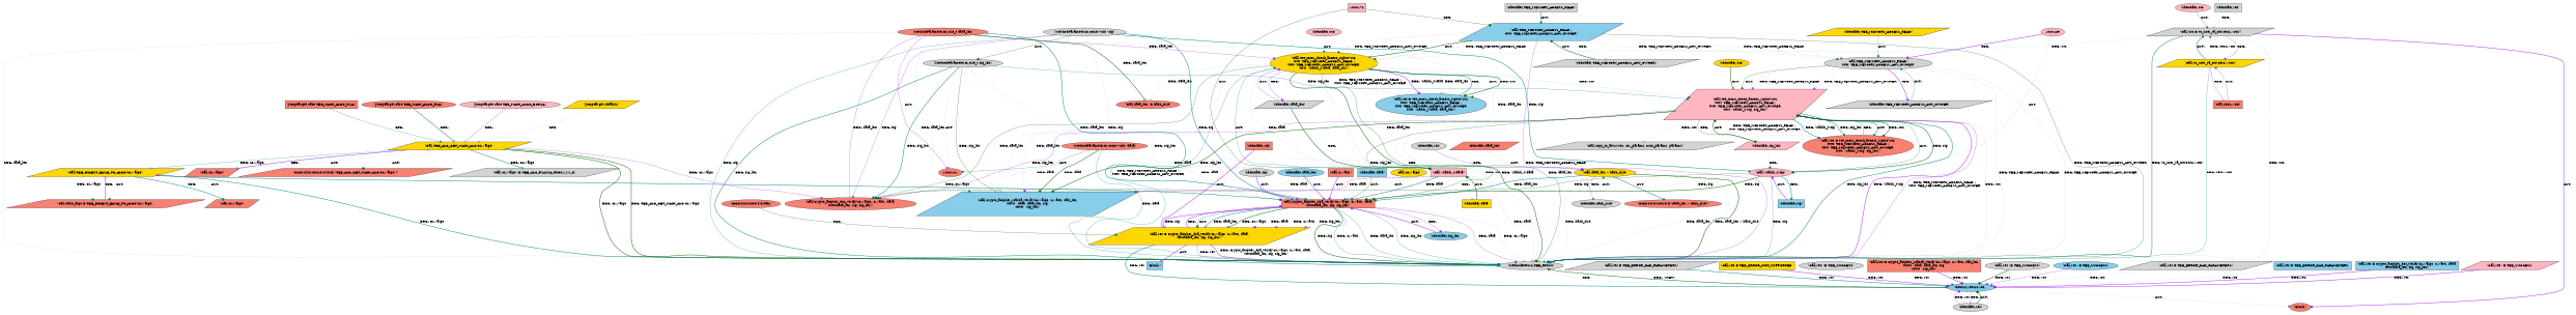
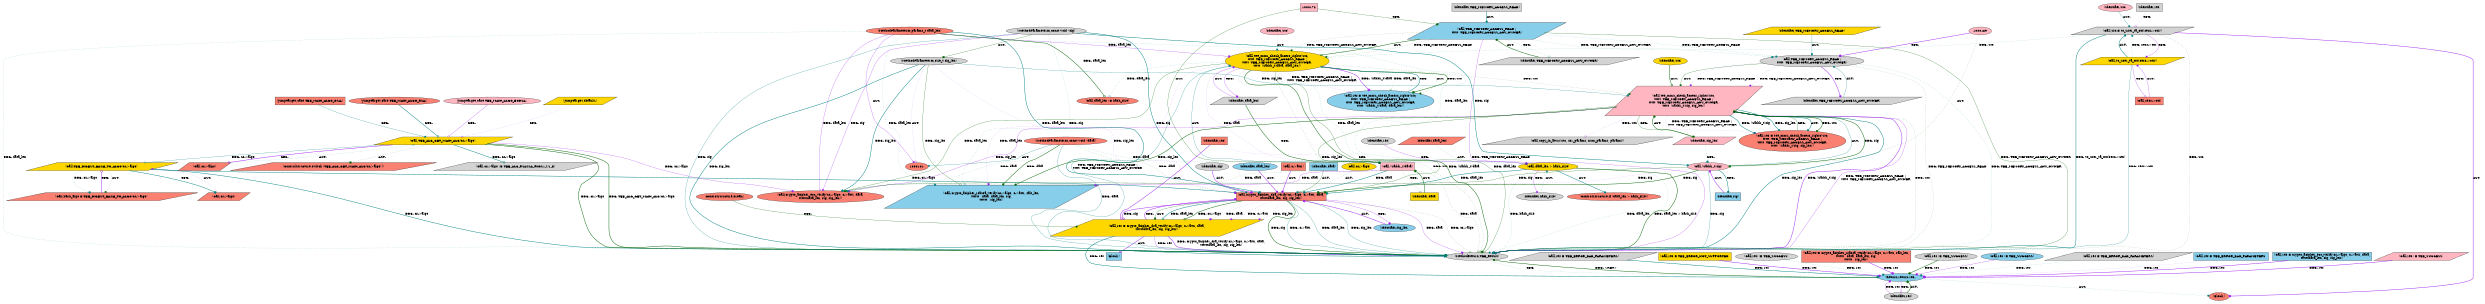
  digraph {
    node [fillcolor=salmon shape=ellipse style=filled]
    edge [arrowhead=dot color=teal style=bold]
    n1 [label="(Call,crypto_acipher_dsa_verify(cs->algo, o->attr, data,\n\t\t\t\t\t\tdata_len, sig, sig_len))" shape=box]
    n2 [fillcolor=gold label="(Call,res = crypto_acipher_dsa_verify(cs->algo, o->attr, data,\n\t\t\t\t\t\tdata_len, sig, sig_len))" shape=parallelogram]
    n3 [fillcolor=skyblue label="(Identifier,sig_len)"]
    n4 [fillcolor=lightgrey label="(MethodReturn,TEE_Result)"]
    n5 [fillcolor=skyblue label="(Return,return res;)"]
    n6 [fillcolor=skyblue label="(Block,)" shape=box]
    n7 [fillcolor=gold label="(Call,TEE_DIGEST_HASH_TO_ALGO(cs->algo))" shape=parallelogram]
    n8 [label="(Call,hash_algo = TEE_DIGEST_HASH_TO_ALGO(cs->algo))" shape=parallelogram]
    n9 [label="(Call,cs->algo)" shape=parallelogram]
    n10 [fillcolor=gold label="(Call,TEE_ALG_GET_MAIN_ALG(cs->algo))" shape=parallelogram]
    n11 [label="(Call,cs->algo)" shape=parallelogram]
    n12 [label="(ControlStructure,switch (TEE_ALG_GET_MAIN_ALG(cs->algo)))" shape=parallelogram]
    n13 [label="(Call,crypto_acipher_ecc_verify(cs->algo, o->attr, data,\n\t\t\t\t\t\tdata_len, sig, sig_len))"]
    n14 [fillcolor=lightgrey label="(Call,cs->algo != TEE_ALG_RSASSA_PKCS1_V1_5)" shape=parallelogram]
    n15 [fillcolor=lightpink label="(Call,(uaddr_t)data)" shape=box]
    n16 [fillcolor=gold label="(Call,tee_mmu_check_access_rights(utc,\n\t\t\t\t\t  TEE_MEMORY_ACCESS_READ |\n\t\t\t\t\t  TEE_MEMORY_ACCESS_ANY_OWNER,\n\t\t\t\t\t  (uaddr_t)data, data_len))"]
    n17 [fillcolor=gold label="(Identifier,data)" shape=box]
    n18 [fillcolor=skyblue label="(Call,crypto_acipher_rsassa_verify(cs->algo, o->attr, salt_len,\n\t\t\t\t\t\t   data, data_len, sig,\n\t\t\t\t\t\t   sig_len))" shape=parallelogram]
    n19 [fillcolor=gold label="(Call,data_len > hash_size)"]
    n20 [fillcolor=lightpink label="(Call,tee_mmu_check_access_rights(utc,\n\t\t\t\t\t  TEE_MEMORY_ACCESS_READ |\n\t\t\t\t\t  TEE_MEMORY_ACCESS_ANY_OWNER,\n\t\t\t\t\t  (uaddr_t)sig, sig_len))" shape=parallelogram]
    n21 [label="(Call,data_len != hash_size)"]
    n22 [fillcolor=lightgrey label="(Identifier,data_len)" shape=parallelogram]
    n23 [fillcolor=skyblue label="(Call,res = tee_mmu_check_access_rights(utc,\n\t\t\t\t\t  TEE_MEMORY_ACCESS_READ |\n\t\t\t\t\t  TEE_MEMORY_ACCESS_ANY_OWNER,\n\t\t\t\t\t  (uaddr_t)data, data_len))"]
    n24 [label="(MethodParameterIn,const void *data)"]
    1000101
    n26 [fillcolor=lightgrey label="(Identifier,hash_size)"]
    n27 [label="(ControlStructure,if (data_len > hash_size))"]
    n28 [fillcolor=lightgrey label="(Call,copy_in_attrs(utc, usr_params, num_params, params))" shape=parallelogram]
    n29 [label="(Call,res = tee_mmu_check_access_rights(utc,\n\t\t\t\t\t  TEE_MEMORY_ACCESS_READ |\n\t\t\t\t\t  TEE_MEMORY_ACCESS_ANY_OWNER,\n\t\t\t\t\t  (uaddr_t)sig, sig_len))"]
    n30 [fillcolor=lightpink label="(Identifier,sig_len)" shape=parallelogram]
    n31 [fillcolor=lightgrey label="(Call,utc = to_user_ta_ctx(sess->ctx))" shape=parallelogram]
    n32 [fillcolor=gold label="(Call,to_user_ta_ctx(sess->ctx))" shape=parallelogram]
    n33 [label="(Block,)"]
    n34 [label="(Call,sess->ctx)" shape=box]
    n35 [fillcolor=skyblue label="(Call,TEE_MEMORY_ACCESS_READ |\n\t\t\t\t\t  TEE_MEMORY_ACCESS_ANY_OWNER)" shape=parallelogram]
    n36 [fillcolor=lightgrey label="(Call,TEE_MEMORY_ACCESS_READ |\n\t\t\t\t\t  TEE_MEMORY_ACCESS_ANY_OWNER)"]
    n37 [fillcolor=lightgrey label="(Identifier,TEE_MEMORY_ACCESS_ANY_OWNER)" shape=parallelogram]
    n38 [fillcolor=lightgrey label="(Identifier,TEE_MEMORY_ACCESS_ANY_OWNER)" shape=parallelogram]
-   n39 [label="(MethodParameterIn,size_t data_len)"]
+   n39 [label="(MethodParameterIn,params_t data_len)"]
    n40 [fillcolor=lightpink label="(Call,(uaddr_t)sig)"]
    n41 [fillcolor=skyblue label="(Identifier,sig)" shape=box]
    n42 [fillcolor=lightgrey label="(MethodParameterIn,const void *sig)"]
    n43 [fillcolor=lightgrey label="(MethodParameterIn,size_t sig_len)"]
    n44 [fillcolor=lightgrey label="(Identifier,res)"]
    n45 [fillcolor=lightpink label="(JumpTarget,case TEE_MAIN_ALGO_ECDSA:)"]
    n46 [fillcolor=lightgrey label="(Call,res = TEE_ERROR_BAD_PARAMETERS)" shape=parallelogram]
    n47 [fillcolor=gold label="(Call,res = TEE_ERROR_NOT_SUPPORTED)" shape=box]
    n48 [fillcolor=lightgrey label="(Identifier,sig)"]
    n49 [fillcolor=lightgrey label="(Call,res != TEE_SUCCESS)"]
    n50 [label="(Call,res = crypto_acipher_rsassa_verify(cs->algo, o->attr, salt_len,\n\t\t\t\t\t\t   data, data_len, sig,\n\t\t\t\t\t\t   sig_len))" shape=box]
    n51 [fillcolor=lightgrey label="(Call,res != TEE_SUCCESS)"]
    n52 [fillcolor=lightgrey label="(Identifier,res)"]
    n53 [fillcolor=lightgrey label="(Identifier,TEE_MEMORY_ACCESS_READ)" shape=box]
    n54 [fillcolor=skyblue label="(Identifier,data_len)"]
    n55 [fillcolor=gold label="(JumpTarget,default:)" shape=parallelogram]
    n56 [label="(Call,o->attr)" shape=box]
    n57 [fillcolor=lightpink label="(Identifier,utc)"]
    n58 [fillcolor=lightgrey label="(Identifier,res)" shape=box]
    n59 [label="(JumpTarget,case TEE_MAIN_ALGO_DSA:)" shape=box]
    n60 [fillcolor=skyblue label="(Call,res != TEE_SUCCESS)"]
    n61 [fillcolor=lightgrey label="(Call,res = TEE_ERROR_BAD_PARAMETERS)" shape=parallelogram]
    n62 [fillcolor=gold label="(Identifier,TEE_MEMORY_ACCESS_READ)" shape=parallelogram]
    n63 [label="(ControlStructure,break;)"]
    n64 [fillcolor=skyblue label="(Call,res = TEE_ERROR_BAD_PARAMETERS)" shape=box]
    n65 [fillcolor=skyblue label="(Call,res = crypto_acipher_ecc_verify(cs->algo, o->attr, data,\n\t\t\t\t\t\tdata_len, sig, sig_len))" shape=box]
    n66 [label="(Identifier,res)" shape=box]
    n67 [label="(Identifier,data_len)" shape=parallelogram]
    n68 [fillcolor=gold label="(Identifier,utc)"]
    n69 [fillcolor=skyblue label="(Identifier,data)" shape=box]
    n70 [fillcolor=gold label="(Call,cs->algo)"]
    n71 [label="(JumpTarget,case TEE_MAIN_ALGO_RSA:)"]
    n72 [fillcolor=lightpink label="(Call,res != TEE_SUCCESS)" shape=parallelogram]
    n73 [fillcolor=lightpink label="(Identifier,utc)"]
    1000172 [fillcolor=lightpink shape=box]
    1000189 [fillcolor=lightpink]
    n1 -> n2 [arrowhead=box color=darkgreen label="AST: " style=solid]
    n1 -> n2 [arrowhead=odot label="DDG: data_len"]
    n1 -> n2 [arrowhead=odot color=darkgreen label="DDG: cs->algo"]
    n1 -> n2 [arrowhead=box color=purple label="DDG: data" style=dotted]
    n1 -> n2 [color=purple label="DDG: o->attr" style=dotted]
    n1 -> n2 [color=purple label="DDG: sig_len" style=dotted]
    n1 -> n2 [arrowhead=odot color=purple label="DDG: sig"]
    n1 -> n3 [arrowhead=box color=purple label="CFG: " style=solid]
    n1 -> n4 [label="DDG: data_len" style=solid]
    n1 -> n4 [arrowhead=odot label="DDG: sig_len" style=solid]
    n1 -> n4 [arrowhead=box color=purple label="DDG: data" style=solid]
    n1 -> n4 [arrowhead=odot color=darkgreen label="DDG: cs->algo" style=dotted]
    n1 -> n4 [arrowhead=odot color=darkgreen label="DDG: sig"]
    n1 -> n4 [label="DDG: o->attr" style=solid]
    n2 -> n1 [arrowhead=box color=purple label="CFG: "]
    n2 -> n4 [color=purple label="DDG: res" style=solid]
    n2 -> n4 [color=purple label="DDG: crypto_acipher_dsa_verify(cs->algo, o->attr, data,\n\t\t\t\t\t\tdata_len, sig, sig_len)"]
    n2 -> n5 [label="DDG: res"]
    n2 -> n6 [arrowhead=odot color=purple label="AST: "]
    n3 -> n1 [arrowhead=box color=purple label="AST: "]
    n4 -> n5 [arrowhead=odot label="CFG: " style=dotted]
    n5 -> n4 [color=darkgreen label="DDG: <RET>"]
    n5 -> n33 [label="AST: " style=dotted]
    n5 -> n44 [arrowhead=odot color=purple label="CFG: " style=solid]
    n7 -> n1 [label="DDG: cs->algo"]
    n7 -> n4 [label="DDG: cs->algo"]
    n7 -> n8 [color=darkgreen label="AST: " style=dotted]
    n7 -> n8 [arrowhead=box label="DDG: cs->algo" style=dotted]
    n7 -> n9 [arrowhead=box label="CFG: "]
    n8 -> n7 [arrowhead=odot color=purple label="CFG: "]
    n9 -> n7 [color=purple label="AST: " style=dotted]
    n10 -> n4 [arrowhead=box color=darkgreen label="DDG: cs->algo"]
    n10 -> n4 [arrowhead=odot color=darkgreen label="DDG: TEE_ALG_GET_MAIN_ALG(cs->algo)"]
    n10 -> n7 [arrowhead=odot label="DDG: cs->algo" style=solid]
    n10 -> n11 [arrowhead=odot color=purple label="CFG: "]
    n10 -> n12 [arrowhead=box color=darkgreen label="AST: " style=dotted]
    n10 -> n13 [arrowhead=box color=purple label="DDG: cs->algo" style=solid]
    n10 -> n14 [arrowhead=odot label="DDG: cs->algo"]
    n11 -> n10 [arrowhead=odot label="AST: " style=dotted]
    n15 -> n1 [arrowhead=box label="DDG: data"]
    n15 -> n4 [arrowhead=odot color=darkgreen label="DDG: data" style=dotted]
    n15 -> n13 [color=darkgreen label="DDG: data" style=dotted]
    n15 -> n16 [arrowhead=box label="AST: " style=solid]
    n15 -> n16 [arrowhead=odot color=purple label="DDG: data" style=dotted]
    n15 -> n17 [arrowhead=odot color=darkgreen label="CFG: " style=dotted]
    n15 -> n18 [arrowhead=odot color=purple label="DDG: data" style=solid]
    n16 -> n4 [arrowhead=odot label="DDG: TEE_MEMORY_ACCESS_READ |\n\t\t\t\t\t  TEE_MEMORY_ACCESS_ANY_OWNER" style=solid]
    n16 -> n4 [arrowhead=odot color=darkgreen label="DDG: utc" style=dotted]
    n16 -> n4 [arrowhead=box color=darkgreen label="DDG: (uaddr_t)data"]
    n16 -> n4 [arrowhead=odot color=darkgreen label="DDG: data_len" style=solid]
    n16 -> n13 [color=darkgreen label="DDG: data_len" style=solid]
    n16 -> n18 [arrowhead=box color=purple label="DDG: data_len" style=dotted]
    n16 -> n19 [label="DDG: data_len" style=dotted]
    n16 -> n20 [color=darkgreen label="DDG: utc" style=dotted]
    n16 -> n21 [arrowhead=odot label="DDG: data_len" style=dotted]
    n16 -> n22 [arrowhead=box color=purple label="CFG: " style=solid]
    n16 -> n23 [color=darkgreen label="AST: " style=dotted]
    n16 -> n23 [arrowhead=box color=darkgreen label="DDG: utc"]
    n16 -> n23 [arrowhead=odot color=purple label="DDG: TEE_MEMORY_ACCESS_READ |\n\t\t\t\t\t  TEE_MEMORY_ACCESS_ANY_OWNER" style=dotted]
    n16 -> n23 [arrowhead=box color=purple label="DDG: (uaddr_t)data"]
    n16 -> n23 [arrowhead=odot color=darkgreen label="DDG: data_len" style=dotted]
    n17 -> n15 [arrowhead=box color=darkgreen label="AST: "]
    n19 -> n1 [arrowhead=box label="DDG: data_len"]
    n19 -> n4 [color=darkgreen label="DDG: data_len > hash_size"]
    n19 -> n4 [arrowhead=box label="DDG: hash_size" style=dotted]
    n19 -> n4 [label="DDG: data_len" style=dotted]
    n19 -> n26 [color=purple label="CFG: " style=solid]
    n19 -> n27 [label="AST: "]
    n20 -> n1 [arrowhead=box color=darkgreen label="DDG: sig_len" style=solid]
    n20 -> n4 [arrowhead=box color=purple label="DDG: (uaddr_t)sig"]
    n20 -> n4 [arrowhead=box color=purple label="DDG: TEE_MEMORY_ACCESS_READ |\n\t\t\t\t\t  TEE_MEMORY_ACCESS_ANY_OWNER" style=solid]
    n20 -> n4 [arrowhead=box color=darkgreen label="DDG: utc" style=dotted]
    n20 -> n4 [label="DDG: sig_len"]
    n20 -> n13 [arrowhead=box color=purple label="DDG: sig_len" style=solid]
    n20 -> n18 [color=darkgreen label="DDG: sig_len"]
    n20 -> n28 [arrowhead=odot color=purple label="DDG: utc" style=dotted]
    n20 -> n29 [label="AST: "]
    n20 -> n29 [color=darkgreen label="DDG: utc"]
    n20 -> n29 [color=purple label="DDG: TEE_MEMORY_ACCESS_READ |\n\t\t\t\t\t  TEE_MEMORY_ACCESS_ANY_OWNER" style=dotted]
    n20 -> n29 [label="DDG: (uaddr_t)sig"]
    n20 -> n29 [label="DDG: sig_len"]
    n20 -> n30 [arrowhead=box color=darkgreen label="CFG: " style=solid]
    n22 -> n15 [arrowhead=odot color=darkgreen label="CFG: "]
    n22 -> n16 [color=purple label="AST: " style=solid]
    n23 -> n16 [arrowhead=odot label="CFG: "]
    n24 -> n1 [arrowhead=odot color=darkgreen label="DDG: data" style=dotted]
    n24 -> n4 [arrowhead=box label="DDG: data" style=solid]
    n24 -> n13 [arrowhead=box label="DDG: data" style=dotted]
    n24 -> n15 [arrowhead=box label="DDG: data" style=dotted]
    n24 -> n18 [color=darkgreen label="DDG: data"]
    n24 -> 1000101 [label="AST: " style=solid]
    n26 -> n19 [label="AST: " style=dotted]
    n29 -> n20 [arrowhead=odot color=darkgreen label="CFG: " style=solid]
    n30 -> n20 [color=darkgreen label="AST: "]
    n30 -> n40 [arrowhead=box label="CFG: " style=dotted]
    n31 -> n4 [arrowhead=box label="DDG: to_user_ta_ctx(sess->ctx)"]
    n31 -> n4 [color=darkgreen label="DDG: utc" style=dotted]
    n31 -> n16 [arrowhead=odot label="DDG: utc" style=dotted]
    n31 -> n32 [color=purple label="CFG: " style=solid]
    n31 -> n33 [arrowhead=box color=purple label="AST: "]
    n32 -> n4 [arrowhead=box label="DDG: sess->ctx" style=solid]
    n32 -> n31 [label="AST: "]
    n32 -> n31 [label="DDG: sess->ctx" style=dotted]
    n32 -> n34 [arrowhead=odot color=purple label="CFG: " style=solid]
    n34 -> n32 [color=purple label="AST: " style=solid]
    n35 -> n4 [arrowhead=box color=purple label="DDG: TEE_MEMORY_ACCESS_READ" style=solid]
    n35 -> n4 [color=darkgreen label="DDG: TEE_MEMORY_ACCESS_ANY_OWNER" style=solid]
    n35 -> n16 [arrowhead=odot color=darkgreen label="AST: "]
    n35 -> n16 [color=darkgreen label="DDG: TEE_MEMORY_ACCESS_READ" style=dotted]
    n35 -> n16 [color=darkgreen label="DDG: TEE_MEMORY_ACCESS_ANY_OWNER" style=dotted]
    n35 -> n36 [label="DDG: TEE_MEMORY_ACCESS_READ" style=dotted]
    n35 -> n36 [arrowhead=box label="DDG: TEE_MEMORY_ACCESS_ANY_OWNER" style=dotted]
    n35 -> n37 [arrowhead=odot label="CFG: " style=dotted]
    n36 -> n4 [arrowhead=odot color=darkgreen label="DDG: TEE_MEMORY_ACCESS_READ" style=dotted]
    n36 -> n4 [arrowhead=box label="DDG: TEE_MEMORY_ACCESS_ANY_OWNER" style=dotted]
    n36 -> n20 [color=darkgreen label="AST: " style=solid]
    n36 -> n20 [color=purple label="DDG: TEE_MEMORY_ACCESS_READ" style=dotted]
    n36 -> n20 [color=purple label="DDG: TEE_MEMORY_ACCESS_ANY_OWNER" style=dotted]
    n36 -> n38 [color=purple label="CFG: "]
    n37 -> n35 [color=darkgreen label="AST: "]
    n38 -> n36 [label="AST: " style=solid]
    n39 -> n1 [arrowhead=box label="DDG: data_len"]
    n39 -> n4 [arrowhead=box label="DDG: data_len" style=dotted]
    n39 -> n13 [arrowhead=odot color=purple label="DDG: data_len" style=solid]
    n39 -> n16 [arrowhead=box color=purple label="DDG: data_len" style=solid]
    n39 -> n18 [arrowhead=box label="DDG: data_len" style=dotted]
    n39 -> n19 [arrowhead=odot label="DDG: data_len" style=dotted]
    n39 -> n21 [arrowhead=odot color=darkgreen label="DDG: data_len"]
    n39 -> 1000101 [color=purple label="AST: " style=solid]
    n40 -> n1 [arrowhead=box color=darkgreen label="DDG: sig"]
    n40 -> n4 [arrowhead=odot label="DDG: sig" style=solid]
    n40 -> n13 [arrowhead=odot color=darkgreen label="DDG: sig" style=solid]
    n40 -> n18 [color=purple label="DDG: sig" style=dotted]
    n40 -> n20 [label="AST: " style=solid]
    n40 -> n20 [arrowhead=box color=darkgreen label="DDG: sig"]
    n40 -> n41 [label="CFG: "]
    n41 -> n40 [color=purple label="AST: "]
    n42 -> n1 [label="DDG: sig"]
    n42 -> n4 [arrowhead=odot label="DDG: sig" style=solid]
    n42 -> n13 [color=purple label="DDG: sig" style=solid]
    n42 -> n18 [arrowhead=odot label="DDG: sig" style=dotted]
    n42 -> n40 [label="DDG: sig"]
    n42 -> n43 [arrowhead=box color=darkgreen label="AST: " style=solid]
    n43 -> n1 [arrowhead=box color=purple label="DDG: sig_len" style=dotted]
    n43 -> n4 [label="DDG: sig_len"]
    n43 -> n13 [arrowhead=box label="DDG: sig_len"]
    n43 -> n18 [arrowhead=odot color=darkgreen label="DDG: sig_len" style=solid]
    n43 -> n20 [arrowhead=box label="DDG: sig_len" style=solid]
    n43 -> 1000101 [arrowhead=odot color=purple label="AST: " style=dotted]
    n44 -> n5 [arrowhead=box color=darkgreen label="AST: "]
    n44 -> n5 [arrowhead=box color=purple label="DDG: res" style=solid]
    n45 -> n10 [arrowhead=odot color=purple label="CFG: " style=solid]
    n46 -> n5 [arrowhead=box label="DDG: res"]
    n47 -> n5 [color=purple label="DDG: res"]
    n48 -> n1 [arrowhead=box color=purple label="AST: "]
    n49 -> n5 [arrowhead=box label="DDG: res" style=dotted]
    n50 -> n5 [arrowhead=box color=purple label="DDG: res"]
    n51 -> n5 [color=darkgreen label="DDG: res"]
    n52 -> n19 [arrowhead=box color=purple label="CFG: " style=solid]
    n53 -> n35 [label="AST: "]
    n54 -> n1 [color=purple label="AST: "]
    n55 -> n10 [arrowhead=odot color=purple label="CFG: " style=dotted]
    n56 -> n1 [color=purple label="AST: "]
    n57 -> n16 [label="AST: " style=dotted]
    n58 -> n31 [arrowhead=odot color=purple label="CFG: " style=dotted]
    n59 -> n10 [label="CFG: " style=solid]
    n60 -> n5 [arrowhead=box color=purple label="DDG: res" style=solid]
    n61 -> n5 [arrowhead=box label="DDG: res" style=dotted]
    n62 -> n36 [arrowhead=box label="AST: " style=solid]
    n63 -> n2 [color=darkgreen label="CFG: " style=solid]
    n64 -> n5 [arrowhead=box color=purple label="DDG: res" style=dotted]
    n65 -> n5 [arrowhead=box color=purple label="DDG: res"]
    n66 -> n2 [arrowhead=odot color=purple label="AST: "]
    n66 -> n19 [color=purple label="CFG: " style=dotted]
    n67 -> n19 [arrowhead=odot color=darkgreen label="AST: " style=dotted]
    n68 -> n20 [arrowhead=odot color=darkgreen label="AST: "]
    n69 -> n1 [arrowhead=odot color=darkgreen label="AST: " style=solid]
    n70 -> n1 [arrowhead=box label="AST: " style=dotted]
    n71 -> n10 [arrowhead=odot label="CFG: "]
    n72 -> n5 [arrowhead=odot color=purple label="DDG: res"]
    n73 -> n31 [label="AST: " style=solid]
    1000172 -> n15 [color=darkgreen label="AST: " style=solid]
    1000172 -> n35 [arrowhead=box color=darkgreen label="CFG: " style=solid]
    1000189 -> n36 [arrowhead=box color=purple label="CFG: "]
    1000189 -> n40 [arrowhead=box color=darkgreen label="AST: " style=dotted]
  }
